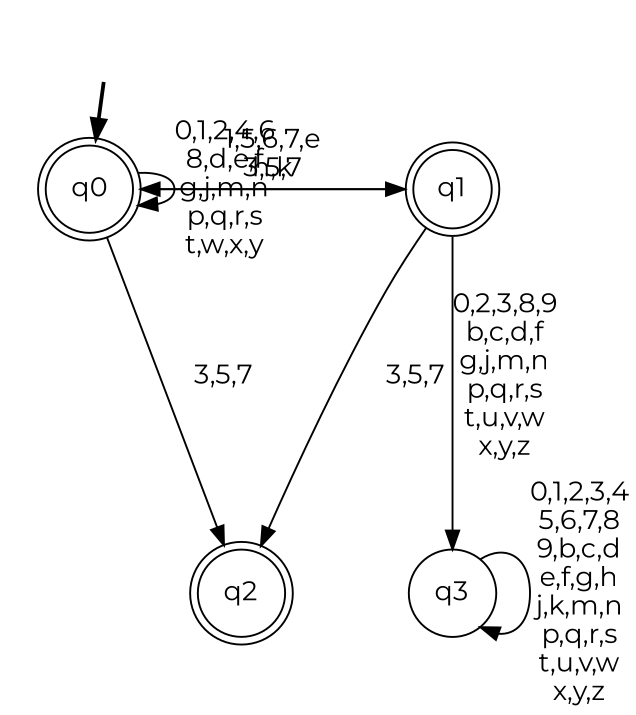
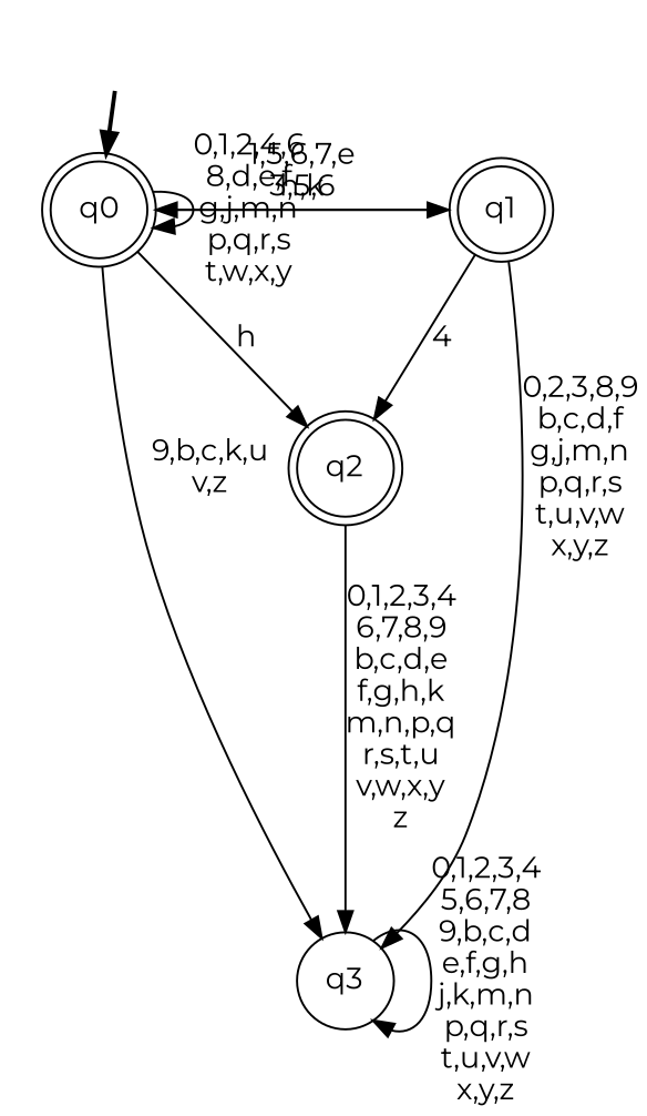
  digraph {
    fontname=Montserrat
    rankdir=TB
    node [fontname=Montserrat shape=doublecircle style="rounded,filled" color=black fillcolor=white]
    edge [fontname=Montserrat]
    __start0 [height=0 shape=none style=invis width=0 color="" fillcolor=""]
    n2 [label=q0]
    n3 [label=q1]
    n4 [label=q2 style=filled]
    n5 [label=q3 shape=circle style=filled]
    subgraph cluster_1 {
      nodesep=0.15
      ranksep=0.15
      style=invis
      __start0
      n2
    }
    __start0 -> n2 [penwidth=2]
    n2 -> n2 [label="0,1,2,4,6\n8,d,e,f\ng,j,m,n\np,q,r,s\nt,w,x,y"]
-   n2 -> n3 [label="3,5,7"]
-   n2 -> n4 [label="3,5,7"]
+   n2 -> n3 [label="3,5,6"]
+   n2 -> n4 [label=h]
+   n2 -> n5 [label="9,b,c,k,u\nv,z"]
    n3 -> n2 [label="1,5,6,7,e\nh,k"]
-   n3 -> n4 [label="3,5,7"]
+   n3 -> n4 [label=4]
    n3 -> n5 [label="0,2,3,8,9\nb,c,d,f\ng,j,m,n\np,q,r,s\nt,u,v,w\nx,y,z"]
+   n4 -> n5 [label="0,1,2,3,4\n6,7,8,9\nb,c,d,e\nf,g,h,k\nm,n,p,q\nr,s,t,u\nv,w,x,y\nz"]
    n5 -> n5 [label="0,1,2,3,4\n5,6,7,8\n9,b,c,d\ne,f,g,h\nj,k,m,n\np,q,r,s\nt,u,v,w\nx,y,z"]
  }
